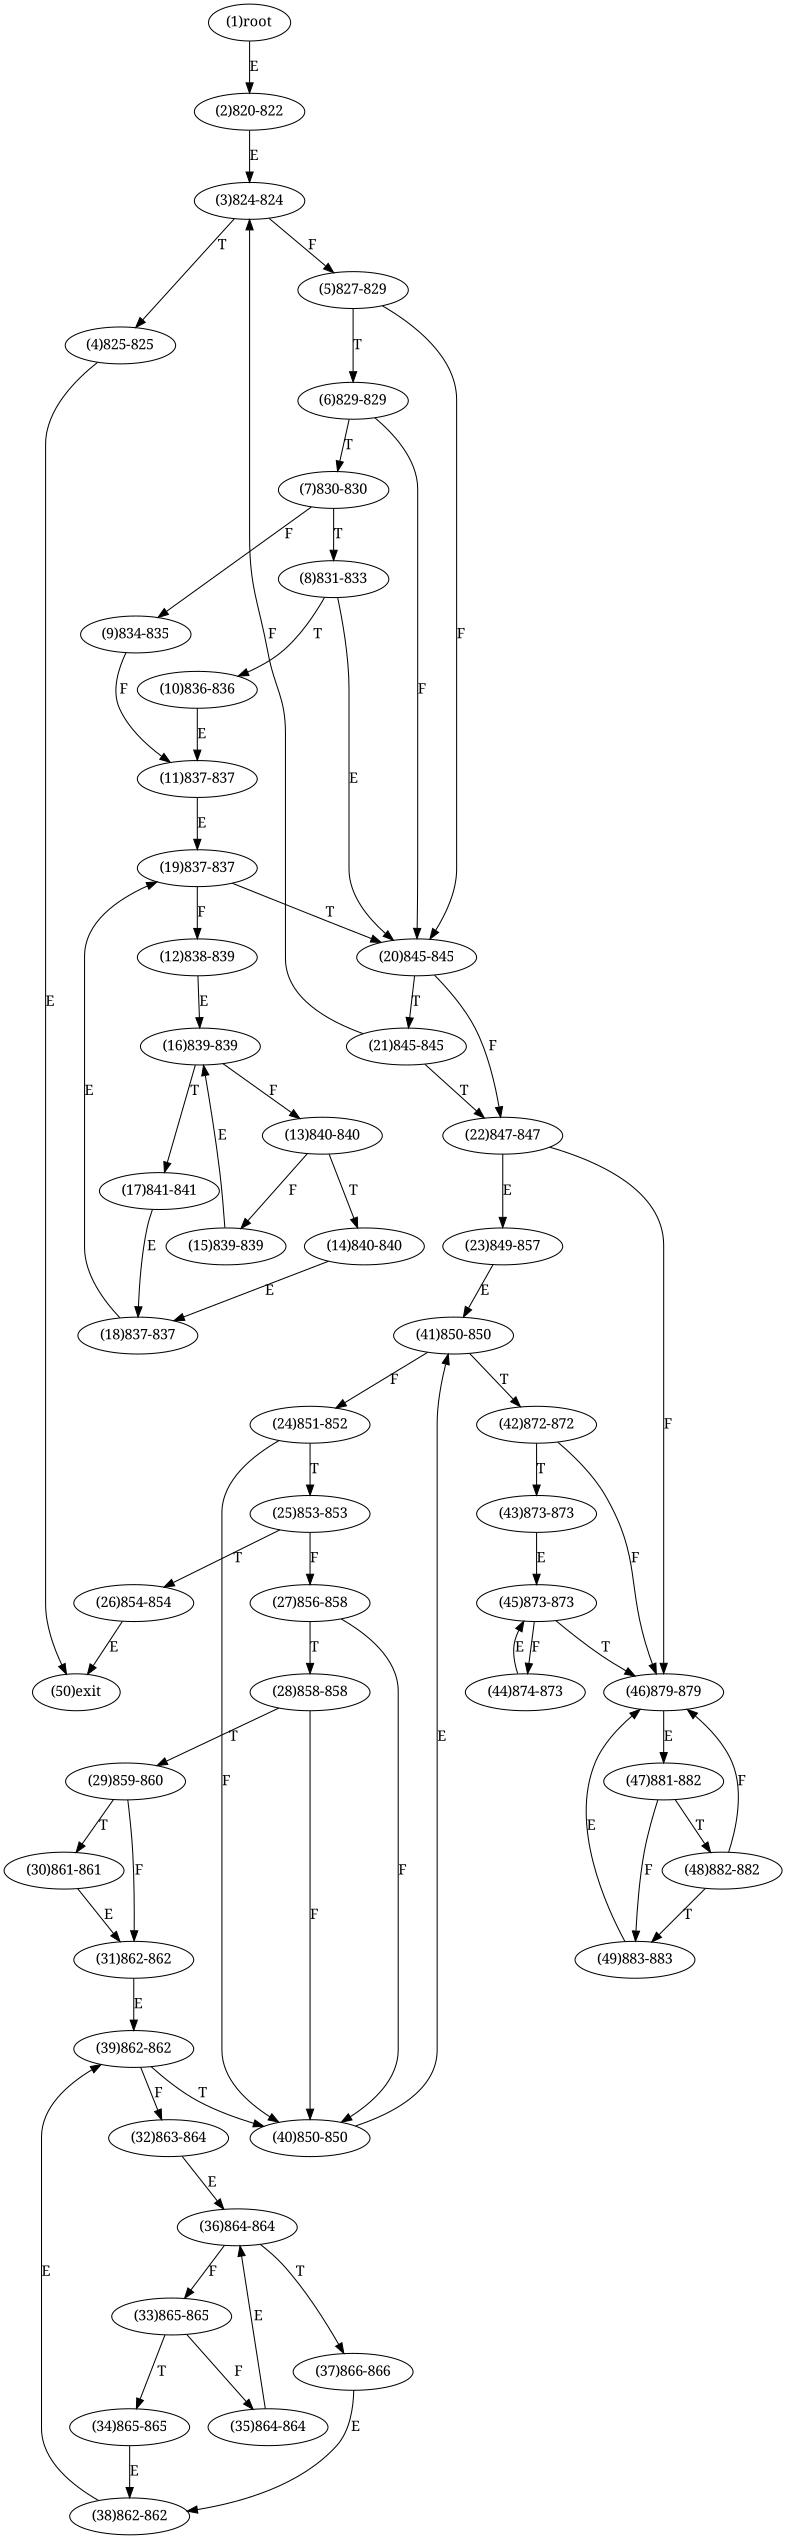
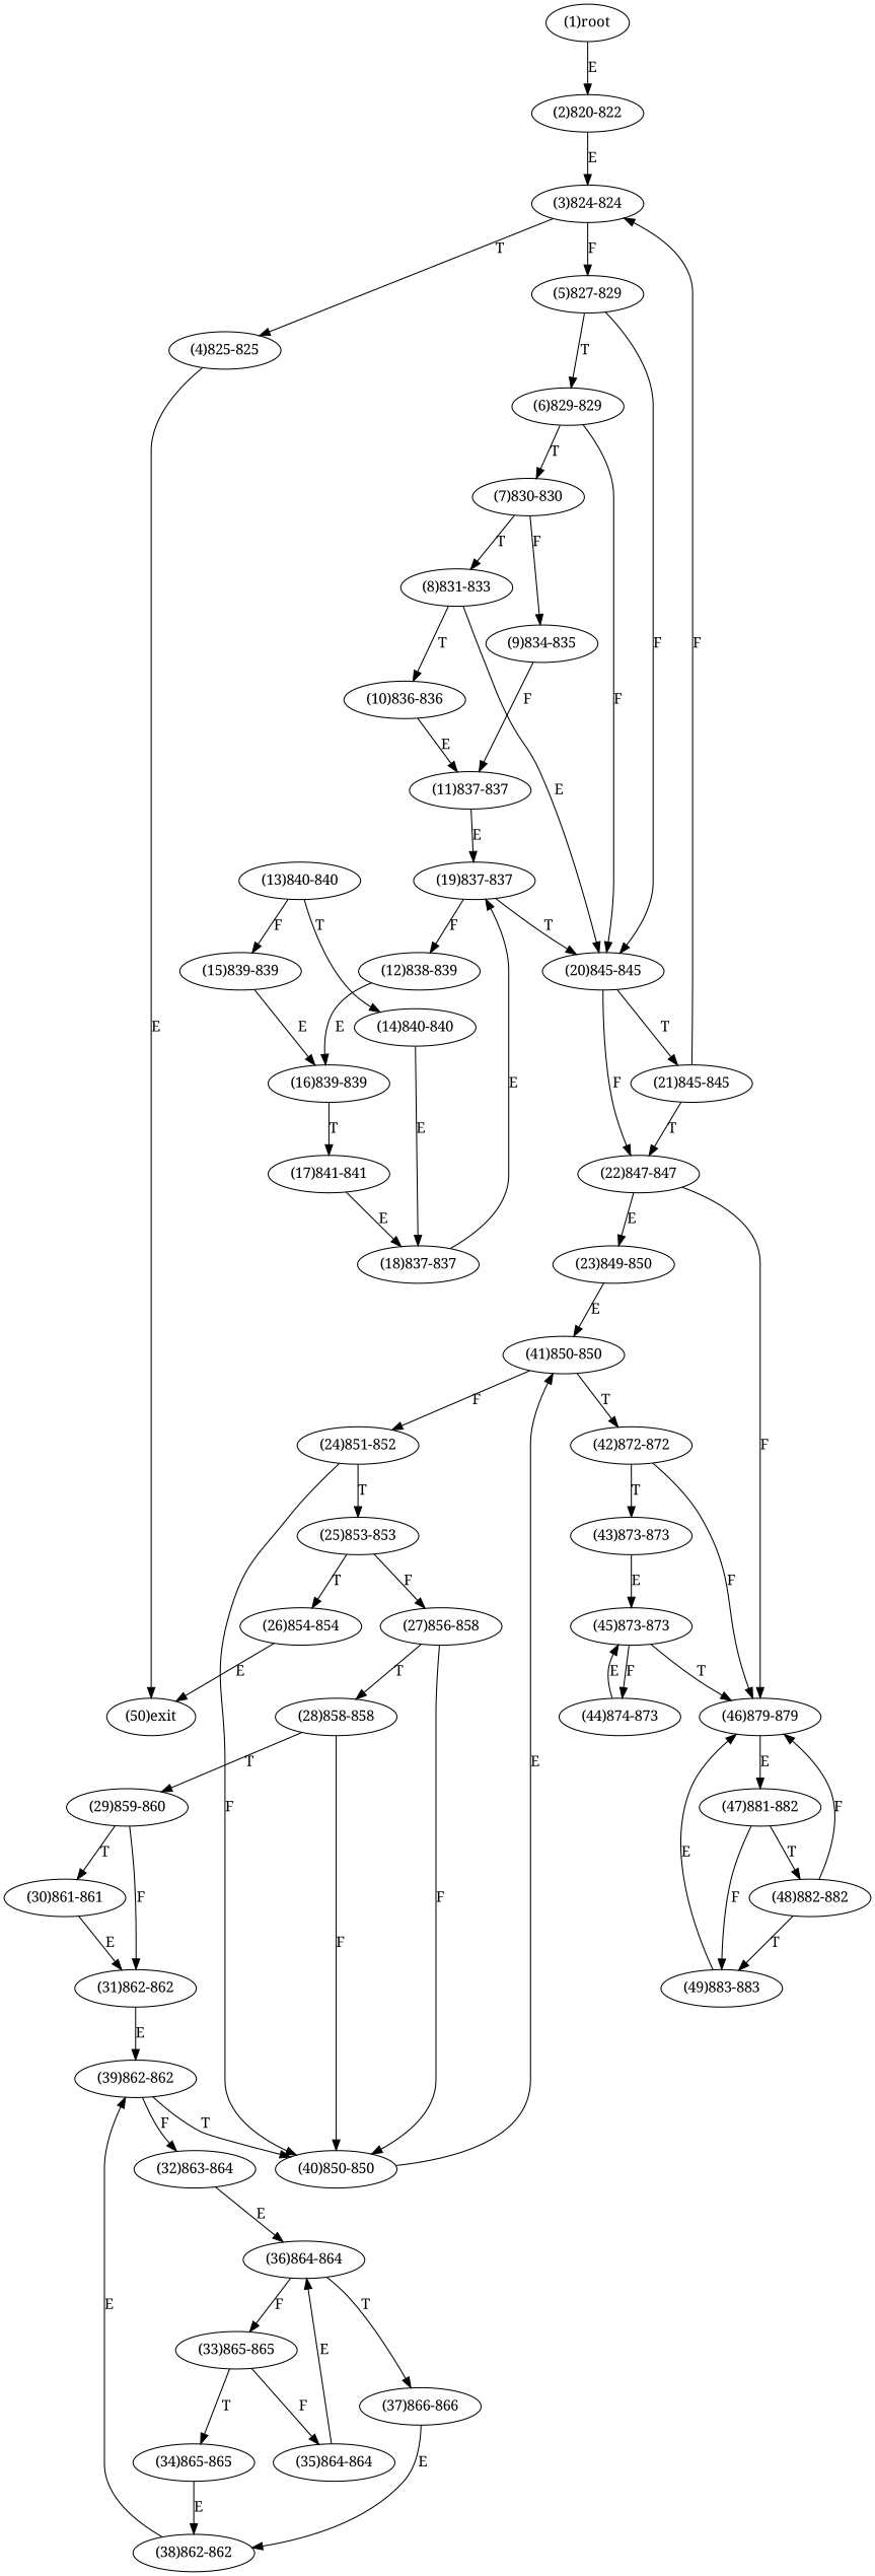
  digraph {
    fontname="Noto Serif"
    node [fontname="Noto Serif"]
    edge [fontname="Noto Serif"]
    n1 [label="(1)root"]
    n2 [label="(2)820-822"]
    n3 [label="(3)824-824"]
    n4 [label="(4)825-825"]
    n5 [label="(5)827-829"]
    n6 [label="(50)exit"]
    n7 [label="(6)829-829"]
    n8 [label="(20)845-845"]
    n9 [label="(7)830-830"]
    n10 [label="(21)845-845"]
    n11 [label="(22)847-847"]
    n12 [label="(8)831-833"]
    n13 [label="(9)834-835"]
    n14 [label="(10)836-836"]
    n15 [label="(11)837-837"]
    n16 [label="(19)837-837"]
    n17 [label="(12)838-839"]
    n18 [label="(16)839-839"]
    n19 [label="(13)840-840"]
    n20 [label="(17)841-841"]
    n21 [label="(14)840-840"]
    n22 [label="(15)839-839"]
    n23 [label="(18)837-837"]
-   n24 [label="(23)849-857"]
+   n24 [label="(23)849-850"]
    n25 [label="(46)879-879"]
    n26 [label="(41)850-850"]
    n27 [label="(24)851-852"]
    n28 [label="(42)872-872"]
    n29 [label="(47)881-882"]
    n30 [label="(25)853-853"]
    n31 [label="(27)856-858"]
    n32 [label="(26)854-854"]
    n33 [label="(40)850-850"]
    n34 [label="(28)858-858"]
    n35 [label="(29)859-860"]
    n36 [label="(31)862-862"]
    n37 [label="(30)861-861"]
    n38 [label="(39)862-862"]
    n39 [label="(32)863-864"]
    n40 [label="(34)865-865"]
    n41 [label="(38)862-862"]
    n42 [label="(35)864-864"]
    n43 [label="(36)864-864"]
    n44 [label="(33)865-865"]
    n45 [label="(37)866-866"]
    n46 [label="(43)873-873"]
    n47 [label="(45)873-873"]
    n48 [label="(44)874-873"]
    n49 [label="(49)883-883"]
    n50 [label="(48)882-882"]
    n1 -> n2 [label=E]
    n2 -> n3 [label=E]
    n3 -> n4 [label=T]
    n3 -> n5 [label=F]
    n4 -> n6 [label=E]
    n5 -> n7 [label=T]
    n5 -> n8 [label=F]
    n7 -> n8 [label=F]
    n7 -> n9 [label=T]
    n8 -> n10 [label=T]
    n8 -> n11 [label=F]
    n9 -> n12 [label=T]
    n9 -> n13 [label=F]
    n10 -> n3 [label=F]
    n10 -> n11 [label=T]
    n11 -> n24 [label=E]
    n11 -> n25 [label=F]
    n12 -> n8 [label=E]
    n12 -> n14 [label=T]
    n13 -> n15 [label=F]
    n14 -> n15 [label=E]
    n15 -> n16 [label=E]
    n16 -> n8 [label=T]
    n16 -> n17 [label=F]
    n17 -> n18 [label=E]
-   n18 -> n19 [label=F]
    n18 -> n20 [label=T]
    n19 -> n21 [label=T]
    n19 -> n22 [label=F]
    n20 -> n23 [label=E]
    n21 -> n23 [label=E]
    n22 -> n18 [label=E]
    n23 -> n16 [label=E]
    n24 -> n26 [label=E]
    n25 -> n29 [label=E]
    n26 -> n27 [label=F]
    n26 -> n28 [label=T]
    n27 -> n30 [label=T]
    n27 -> n33 [label=F]
    n28 -> n25 [label=F]
    n28 -> n46 [label=T]
    n29 -> n49 [label=F]
    n29 -> n50 [label=T]
    n30 -> n31 [label=F]
    n30 -> n32 [label=T]
    n31 -> n33 [label=F]
    n31 -> n34 [label=T]
    n32 -> n6 [label=E]
    n33 -> n26 [label=E]
    n34 -> n33 [label=F]
    n34 -> n35 [label=T]
    n35 -> n36 [label=F]
    n35 -> n37 [label=T]
    n36 -> n38 [label=E]
    n37 -> n36 [label=E]
    n38 -> n33 [label=T]
    n38 -> n39 [label=F]
    n39 -> n43 [label=E]
    n40 -> n41 [label=E]
    n41 -> n38 [label=E]
    n42 -> n43 [label=E]
    n43 -> n44 [label=F]
    n43 -> n45 [label=T]
    n44 -> n40 [label=T]
    n44 -> n42 [label=F]
    n45 -> n41 [label=E]
    n46 -> n47 [label=E]
    n47 -> n25 [label=T]
    n47 -> n48 [label=F]
    n48 -> n47 [label=E]
    n49 -> n25 [label=E]
    n50 -> n25 [label=F]
    n50 -> n49 [label=T]
  }
